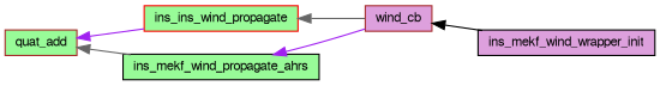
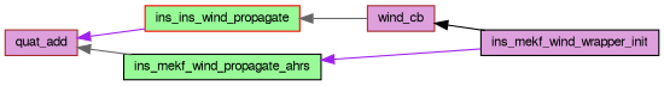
  digraph {
    rankdir=LR
    node [color=brown fillcolor=palegreen fontname=FreeSans fontsize=10 shape=record style=filled]
    edge [color=purple dir=back fontname=FreeSans fontsize=10 labelfontname=FreeSans labelfontsize=10 style=solid]
-   n1 [fontcolor=black height=0.2 label=quat_add width=0.4]
+   n1 [fillcolor=plum fontcolor=black height=0.2 label=quat_add width=0.4]
    n2 [color=red height=0.2 label=ins_ins_wind_propagate width=0.4]
    n3 [color=black height=0.2 label=ins_mekf_wind_propagate_ahrs width=0.4]
    n4 [fillcolor=plum height=0.2 label=wind_cb width=0.4]
    n5 [color=black fillcolor=plum height=0.2 label=ins_mekf_wind_wrapper_init width=0.4]
    n1 -> n2
    n1 -> n3 [color=gray40]
    n2 -> n4 [color=gray40]
-   n3 -> n4
+   n3 -> n5
    n4 -> n5 [color=black]
  }
